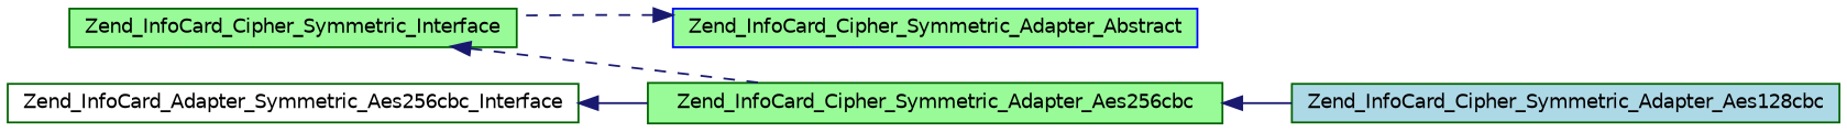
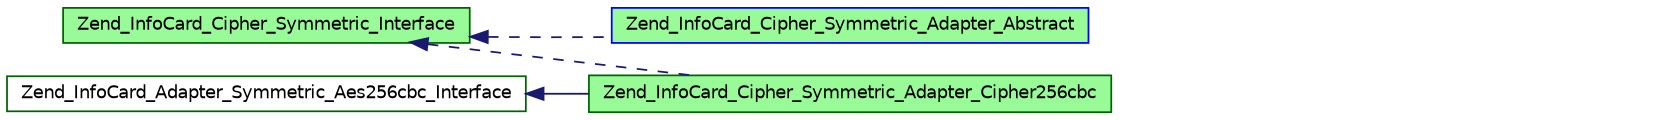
  digraph {
    rankdir=LR
    node [color=darkgreen fillcolor=palegreen fontname=Helvetica fontsize=10 shape=record style=filled]
    edge [color=midnightblue dir=back fontname=Helvetica fontsize=10 labelfontname=Helvetica labelfontsize=10 style=solid]
-   n1 [fontcolor=black height=0.2 label=Zend_InfoCard_Cipher_Symmetric_Adapter_Aes256cbc width=0.4]
-   n2 [fillcolor=lightblue height=0.2 label=Zend_InfoCard_Cipher_Symmetric_Adapter_Aes128cbc width=0.4]
+   n1 [fontcolor=black height=0.2 label=Zend_InfoCard_Cipher_Symmetric_Adapter_Cipher256cbc width=0.4]
    n3 [color=blue height=0.2 label=Zend_InfoCard_Cipher_Symmetric_Adapter_Abstract width=0.4]
    n4 [height=0.2 label=Zend_InfoCard_Cipher_Symmetric_Interface width=0.4]
    n5 [fillcolor=white height=0.2 label=Zend_InfoCard_Adapter_Symmetric_Aes256cbc_Interface width=0.4]
-   n1 -> n2
    n4 -> n1 [style=dashed]
-   n3 -> n4 [style=dashed]
+   n4 -> n3 [style=dashed]
    n5 -> n1
  }
